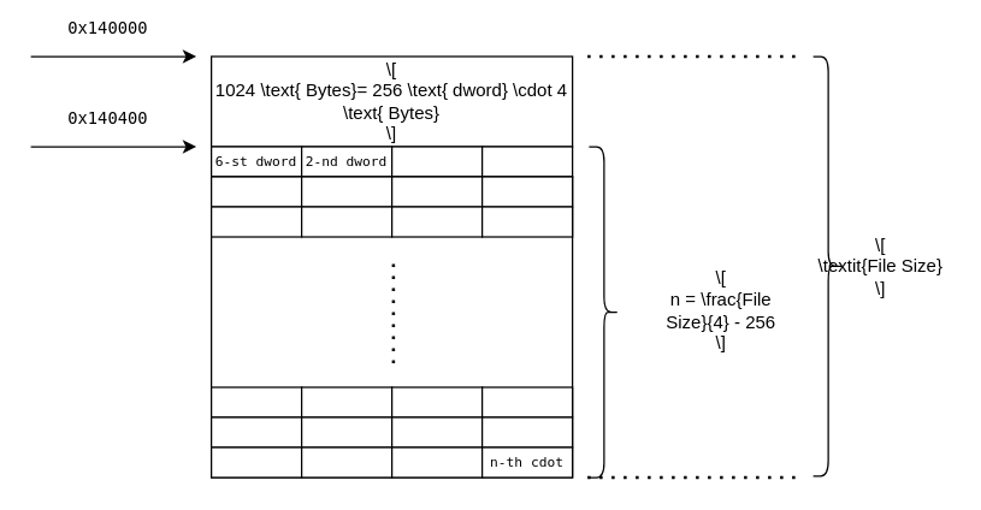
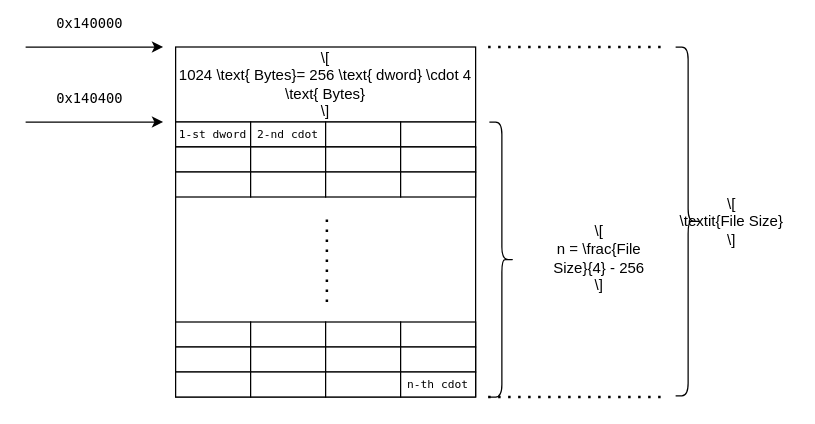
  <mxCell id="0" />
  <mxCell id="1" parent="0" />
  <mxCell id="2" value="" style="rounded=0;whiteSpace=wrap;html=1;align=left;" vertex="1" parent="1"><mxGeometry x="140" y="20" width="240" height="60" as="geometry" /></mxCell>
  <mxCell id="3" value="" style="endArrow=classic;html=1;rounded=0;" edge="1" parent="1"><mxGeometry width="50" height="50" relative="1" as="geometry"><mxPoint x="20" y="80" as="sourcePoint" /><mxPoint x="130" y="80" as="targetPoint" /></mxGeometry></mxCell>
  <mxCell id="4" value="" style="endArrow=classic;html=1;rounded=0;" edge="1" parent="1"><mxGeometry width="50" height="50" relative="1" as="geometry"><mxPoint x="20" y="20" as="sourcePoint" /><mxPoint x="130" y="20" as="targetPoint" /></mxGeometry></mxCell>
  <mxCell id="5" value="&lt;pre&gt;0x140000&lt;/pre&gt;" style="edgeLabel;html=1;align=center;verticalAlign=bottom;resizable=0;points=[];labelPosition=center;verticalLabelPosition=top;" vertex="1" connectable="0" parent="4"><mxGeometry x="-0.636" y="-1" relative="1" as="geometry"><mxPoint x="30" y="-1" as="offset" /></mxGeometry></mxCell>
  <mxCell id="6" value="&lt;pre&gt;0x140400&lt;/pre&gt;" style="edgeLabel;html=1;align=center;verticalAlign=bottom;resizable=0;points=[];labelPosition=center;verticalLabelPosition=top;" vertex="1" connectable="0" parent="1"><mxGeometry x="70" y="80" as="geometry" /></mxCell>
- <mxCell id="7" value="&lt;pre style=&quot;font-size: 9px&quot;&gt;6-st dword&lt;/pre&gt;" style="rounded=0;whiteSpace=wrap;html=1;" vertex="1" parent="1"><mxGeometry x="140" y="80" width="60" height="20" as="geometry" /></mxCell>
- <mxCell id="8" value="&lt;pre style=&quot;font-size: 9px&quot;&gt;2-nd dword&lt;/pre&gt;" style="rounded=0;whiteSpace=wrap;html=1;" vertex="1" parent="1"><mxGeometry x="200" y="80" width="60" height="20" as="geometry" /></mxCell>
+ <mxCell id="7" value="&lt;pre style=&quot;font-size: 9px&quot;&gt;1-st dword&lt;/pre&gt;" style="rounded=0;whiteSpace=wrap;html=1;" vertex="1" parent="1"><mxGeometry x="140" y="80" width="60" height="20" as="geometry" /></mxCell>
+ <mxCell id="8" value="&lt;pre style=&quot;font-size: 9px&quot;&gt;2-nd cdot&lt;/pre&gt;" style="rounded=0;whiteSpace=wrap;html=1;" vertex="1" parent="1"><mxGeometry x="200" y="80" width="60" height="20" as="geometry" /></mxCell>
  <mxCell id="9" value="" style="rounded=0;whiteSpace=wrap;html=1;" vertex="1" parent="1"><mxGeometry x="260" y="80" width="60" height="20" as="geometry" /></mxCell>
  <mxCell id="10" value="" style="rounded=0;whiteSpace=wrap;html=1;" vertex="1" parent="1"><mxGeometry x="320" y="80" width="60" height="20" as="geometry" /></mxCell>
  <mxCell id="11" value="" style="rounded=0;whiteSpace=wrap;html=1;" vertex="1" parent="1"><mxGeometry x="140" y="100" width="240" height="200" as="geometry" /></mxCell>
  <mxCell id="12" value="" style="rounded=0;whiteSpace=wrap;html=1;" vertex="1" parent="1"><mxGeometry x="140" y="100" width="60" height="20" as="geometry" /></mxCell>
  <mxCell id="13" value="" style="rounded=0;whiteSpace=wrap;html=1;" vertex="1" parent="1"><mxGeometry x="200" y="100" width="60" height="20" as="geometry" /></mxCell>
  <mxCell id="14" value="" style="rounded=0;whiteSpace=wrap;html=1;" vertex="1" parent="1"><mxGeometry x="260" y="100" width="60" height="20" as="geometry" /></mxCell>
  <mxCell id="15" value="" style="rounded=0;whiteSpace=wrap;html=1;" vertex="1" parent="1"><mxGeometry x="320" y="100" width="60" height="20" as="geometry" /></mxCell>
  <mxCell id="16" value="" style="rounded=0;whiteSpace=wrap;html=1;" vertex="1" parent="1"><mxGeometry x="140" y="120" width="60" height="20" as="geometry" /></mxCell>
  <mxCell id="17" value="" style="rounded=0;whiteSpace=wrap;html=1;" vertex="1" parent="1"><mxGeometry x="200" y="120" width="60" height="20" as="geometry" /></mxCell>
  <mxCell id="18" value="" style="rounded=0;whiteSpace=wrap;html=1;" vertex="1" parent="1"><mxGeometry x="260" y="120" width="60" height="20" as="geometry" /></mxCell>
  <mxCell id="19" value="" style="rounded=0;whiteSpace=wrap;html=1;" vertex="1" parent="1"><mxGeometry x="320" y="120" width="60" height="20" as="geometry" /></mxCell>
  <mxCell id="20" value="" style="rounded=0;whiteSpace=wrap;html=1;" vertex="1" parent="1"><mxGeometry x="140" y="240" width="60" height="20" as="geometry" /></mxCell>
  <mxCell id="21" value="" style="rounded=0;whiteSpace=wrap;html=1;" vertex="1" parent="1"><mxGeometry x="200" y="240" width="60" height="20" as="geometry" /></mxCell>
  <mxCell id="22" value="" style="rounded=0;whiteSpace=wrap;html=1;" vertex="1" parent="1"><mxGeometry x="260" y="240" width="60" height="20" as="geometry" /></mxCell>
  <mxCell id="23" value="" style="rounded=0;whiteSpace=wrap;html=1;" vertex="1" parent="1"><mxGeometry x="320" y="240" width="60" height="20" as="geometry" /></mxCell>
  <mxCell id="24" value="" style="rounded=0;whiteSpace=wrap;html=1;" vertex="1" parent="1"><mxGeometry x="140" y="260" width="60" height="20" as="geometry" /></mxCell>
  <mxCell id="25" value="" style="rounded=0;whiteSpace=wrap;html=1;" vertex="1" parent="1"><mxGeometry x="200" y="260" width="60" height="20" as="geometry" /></mxCell>
  <mxCell id="26" value="" style="rounded=0;whiteSpace=wrap;html=1;" vertex="1" parent="1"><mxGeometry x="260" y="260" width="60" height="20" as="geometry" /></mxCell>
  <mxCell id="27" value="" style="rounded=0;whiteSpace=wrap;html=1;" vertex="1" parent="1"><mxGeometry x="320" y="260" width="60" height="20" as="geometry" /></mxCell>
  <mxCell id="28" value="" style="rounded=0;whiteSpace=wrap;html=1;" vertex="1" parent="1"><mxGeometry x="140" y="280" width="60" height="20" as="geometry" /></mxCell>
  <mxCell id="29" value="" style="rounded=0;whiteSpace=wrap;html=1;" vertex="1" parent="1"><mxGeometry x="200" y="280" width="60" height="20" as="geometry" /></mxCell>
  <mxCell id="30" value="" style="rounded=0;whiteSpace=wrap;html=1;" vertex="1" parent="1"><mxGeometry x="260" y="280" width="60" height="20" as="geometry" /></mxCell>
  <mxCell id="31" value="&lt;pre style=&quot;font-size: 9px&quot;&gt;n-th cdot&lt;/pre&gt;" style="rounded=0;whiteSpace=wrap;html=1;" vertex="1" parent="1"><mxGeometry x="320" y="280" width="60" height="20" as="geometry" /></mxCell>
  <mxCell id="32" value="" style="endArrow=none;dashed=1;html=1;dashPattern=1 3;strokeWidth=2;rounded=0;" edge="1" parent="1"><mxGeometry width="50" height="50" relative="1" as="geometry"><mxPoint x="261" y="224" as="sourcePoint" /><mxPoint x="261" y="154" as="targetPoint" /></mxGeometry></mxCell>
  <mxCell id="33" value="" style="shape=curlyBracket;whiteSpace=wrap;html=1;rounded=1;flipH=1;" vertex="1" parent="1"><mxGeometry x="391" y="80" width="20" height="220" as="geometry" /></mxCell>
  <mxCell id="34" value="\[&lt;br&gt;n = \frac{File Size}{4} - 256&lt;br&gt;\]" style="text;html=1;strokeColor=none;fillColor=none;align=center;verticalAlign=middle;whiteSpace=wrap;rounded=0;" vertex="1" parent="1"><mxGeometry x="434" y="169" width="90" height="40" as="geometry" /></mxCell>
  <mxCell id="35" value="\[&lt;br&gt;1024 \text{ Bytes}= 256 \text{ dword} \cdot 4 \text{ Bytes}&lt;br&gt;\]" style="text;html=1;strokeColor=none;fillColor=none;align=center;verticalAlign=middle;whiteSpace=wrap;rounded=0;" vertex="1" parent="1"><mxGeometry x="140" y="20" width="240" height="60" as="geometry" /></mxCell>
  <mxCell id="36" value="" style="shape=curlyBracket;whiteSpace=wrap;html=1;rounded=1;flipH=1;" vertex="1" parent="1"><mxGeometry x="540" y="20" width="20" height="279" as="geometry" /></mxCell>
  <mxCell id="37" value="" style="endArrow=none;dashed=1;html=1;dashPattern=1 3;strokeWidth=2;rounded=0;fontSize=9;" edge="1" parent="1"><mxGeometry width="50" height="50" relative="1" as="geometry"><mxPoint x="390" y="20" as="sourcePoint" /><mxPoint x="530" y="20" as="targetPoint" /></mxGeometry></mxCell>
  <mxCell id="38" value="" style="endArrow=none;dashed=1;html=1;dashPattern=1 3;strokeWidth=2;rounded=0;fontSize=9;" edge="1" parent="1"><mxGeometry width="50" height="50" relative="1" as="geometry"><mxPoint x="390" y="300" as="sourcePoint" /><mxPoint x="530" y="300" as="targetPoint" /></mxGeometry></mxCell>
  <mxCell id="39" value="\[&lt;br&gt;\textit{File Size}&lt;br&gt;\]" style="text;html=1;strokeColor=none;fillColor=none;align=center;verticalAlign=middle;whiteSpace=wrap;rounded=0;" vertex="1" parent="1"><mxGeometry x="540" y="139.5" width="90" height="40" as="geometry" /></mxCell>
